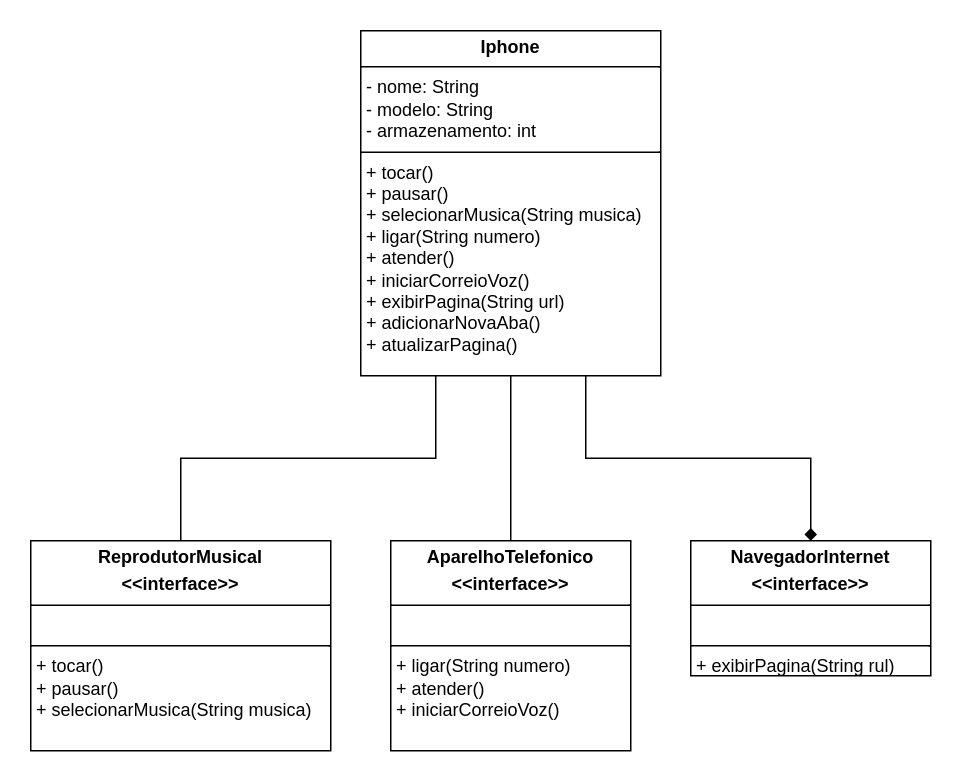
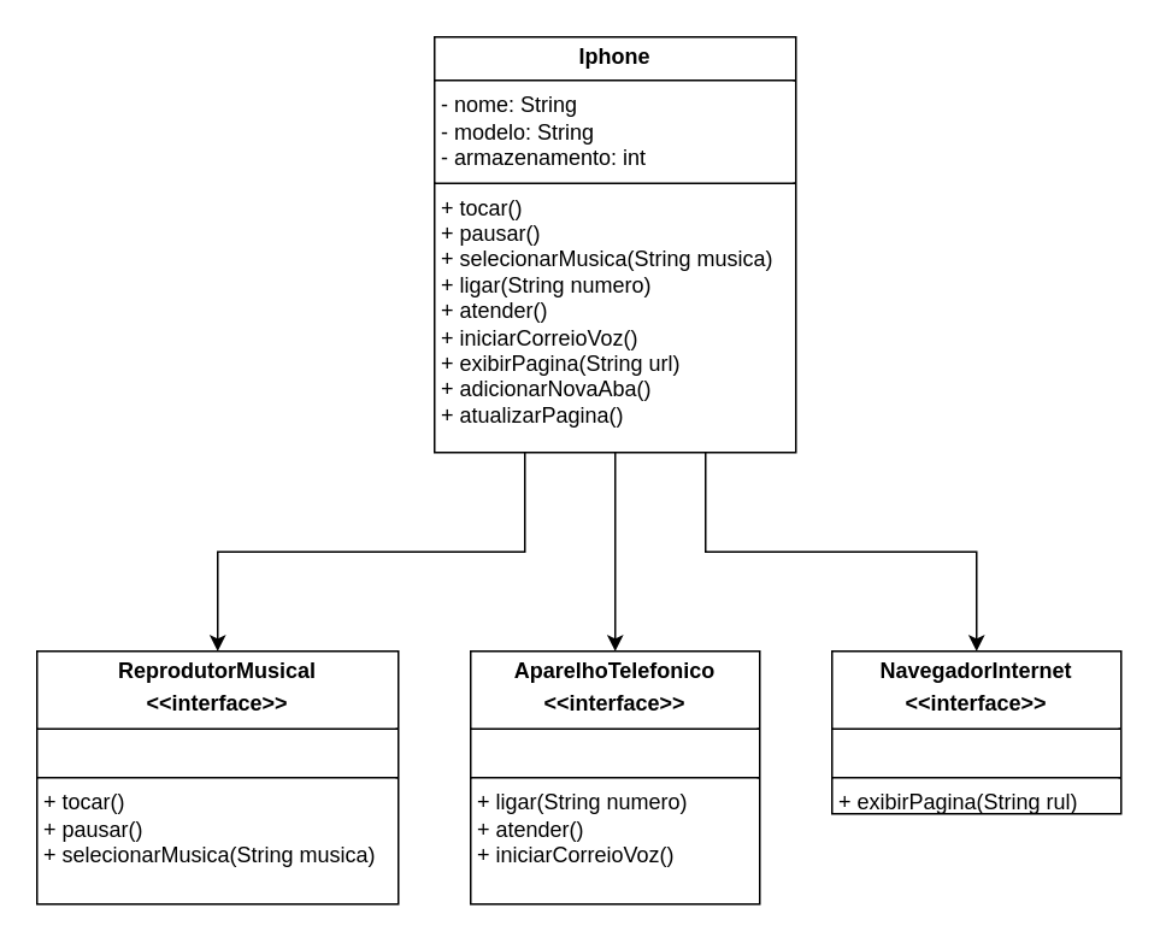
  <mxCell id="0" />
  <mxCell id="1" parent="0" />
- <mxCell id="2" style="edgeStyle=orthogonalEdgeStyle;rounded=0;orthogonalLoop=1;jettySize=auto;html=1;entryX=0.5;entryY=0;entryDx=0;entryDy=0;exitX=0.25;exitY=1;exitDx=0;exitDy=0;endArrow=none;" edge="1" parent="1" source="8" target="5"><mxGeometry relative="1" as="geometry"><mxPoint x="305" y="170" as="sourcePoint" /></mxGeometry></mxCell>
- <mxCell id="3" style="edgeStyle=orthogonalEdgeStyle;rounded=0;orthogonalLoop=1;jettySize=auto;html=1;entryX=0.5;entryY=0;entryDx=0;entryDy=0;exitX=0.5;exitY=1;exitDx=0;exitDy=0;endArrow=none;" edge="1" parent="1" source="8" target="6"><mxGeometry relative="1" as="geometry"><mxPoint x="340" y="280" as="sourcePoint" /></mxGeometry></mxCell>
- <mxCell id="4" style="edgeStyle=orthogonalEdgeStyle;rounded=0;orthogonalLoop=1;jettySize=auto;html=1;exitX=0.75;exitY=1;exitDx=0;exitDy=0;entryX=0.5;entryY=0;entryDx=0;entryDy=0;endArrow=diamond;" edge="1" parent="1" source="8" target="7"><mxGeometry relative="1" as="geometry"><mxPoint x="375" y="170" as="sourcePoint" /></mxGeometry></mxCell>
+ <mxCell id="2" style="edgeStyle=orthogonalEdgeStyle;rounded=0;orthogonalLoop=1;jettySize=auto;html=1;entryX=0.5;entryY=0;entryDx=0;entryDy=0;exitX=0.25;exitY=1;exitDx=0;exitDy=0;" edge="1" parent="1" source="8" target="5"><mxGeometry relative="1" as="geometry"><mxPoint x="305" y="170" as="sourcePoint" /></mxGeometry></mxCell>
+ <mxCell id="3" style="edgeStyle=orthogonalEdgeStyle;rounded=0;orthogonalLoop=1;jettySize=auto;html=1;entryX=0.5;entryY=0;entryDx=0;entryDy=0;exitX=0.5;exitY=1;exitDx=0;exitDy=0;" edge="1" parent="1" source="8" target="6"><mxGeometry relative="1" as="geometry"><mxPoint x="340" y="280" as="sourcePoint" /></mxGeometry></mxCell>
+ <mxCell id="4" style="edgeStyle=orthogonalEdgeStyle;rounded=0;orthogonalLoop=1;jettySize=auto;html=1;exitX=0.75;exitY=1;exitDx=0;exitDy=0;entryX=0.5;entryY=0;entryDx=0;entryDy=0;" edge="1" parent="1" source="8" target="7"><mxGeometry relative="1" as="geometry"><mxPoint x="375" y="170" as="sourcePoint" /></mxGeometry></mxCell>
  <mxCell id="5" value="&lt;p style=&quot;margin:0px;margin-top:4px;text-align:center;&quot;&gt;&lt;b&gt;ReprodutorMusical&lt;/b&gt;&lt;/p&gt;&lt;p style=&quot;margin:0px;margin-top:4px;text-align:center;&quot;&gt;&lt;b&gt;&amp;lt;&amp;lt;interface&amp;gt;&amp;gt;&lt;/b&gt;&lt;/p&gt;&lt;hr size=&quot;1&quot; style=&quot;border-style:solid;&quot;&gt;&lt;p style=&quot;margin:0px;margin-left:4px;&quot;&gt;&lt;br&gt;&lt;/p&gt;&lt;hr size=&quot;1&quot; style=&quot;border-style:solid;&quot;&gt;&lt;p style=&quot;margin:0px;margin-left:4px;&quot;&gt;+ tocar()&lt;/p&gt;&lt;p style=&quot;margin:0px;margin-left:4px;&quot;&gt;+ pausar()&lt;/p&gt;&lt;p style=&quot;margin:0px;margin-left:4px;&quot;&gt;+ selecionarMusica(String musica)&lt;/p&gt;" style="verticalAlign=top;align=left;overflow=fill;html=1;whiteSpace=wrap;" vertex="1" parent="1"><mxGeometry x="20" y="360" width="200" height="140" as="geometry" /></mxCell>
  <mxCell id="6" value="&lt;p style=&quot;margin:0px;margin-top:4px;text-align:center;&quot;&gt;&lt;b&gt;AparelhoTelefonico&lt;/b&gt;&lt;/p&gt;&lt;p style=&quot;margin:0px;margin-top:4px;text-align:center;&quot;&gt;&lt;b&gt;&amp;lt;&amp;lt;interface&amp;gt;&amp;gt;&lt;/b&gt;&lt;b&gt;&lt;/b&gt;&lt;/p&gt;&lt;hr size=&quot;1&quot; style=&quot;border-style:solid;&quot;&gt;&lt;p style=&quot;margin:0px;margin-left:4px;&quot;&gt;&lt;br&gt;&lt;/p&gt;&lt;hr size=&quot;1&quot; style=&quot;border-style:solid;&quot;&gt;&lt;p style=&quot;margin:0px;margin-left:4px;&quot;&gt;+ ligar(String numero)&lt;/p&gt;&lt;p style=&quot;margin:0px;margin-left:4px;&quot;&gt;+ atender()&lt;/p&gt;&lt;p style=&quot;margin:0px;margin-left:4px;&quot;&gt;+ iniciarCorreioVoz()&lt;/p&gt;" style="verticalAlign=top;align=left;overflow=fill;html=1;whiteSpace=wrap;" vertex="1" parent="1"><mxGeometry x="260" y="360" width="160" height="140" as="geometry" /></mxCell>
  <mxCell id="7" value="&lt;p style=&quot;margin:0px;margin-top:4px;text-align:center;&quot;&gt;&lt;b&gt;NavegadorInternet&lt;/b&gt;&lt;/p&gt;&lt;p style=&quot;margin:0px;margin-top:4px;text-align:center;&quot;&gt;&lt;b&gt;&amp;lt;&amp;lt;interface&amp;gt;&amp;gt;&lt;/b&gt;&lt;b&gt;&lt;/b&gt;&lt;/p&gt;&lt;hr size=&quot;1&quot; style=&quot;border-style:solid;&quot;&gt;&lt;p style=&quot;margin:0px;margin-left:4px;&quot;&gt;&lt;br&gt;&lt;/p&gt;&lt;hr size=&quot;1&quot; style=&quot;border-style:solid;&quot;&gt;&lt;p style=&quot;margin:0px;margin-left:4px;&quot;&gt;+ exibirPagina(String rul)&lt;/p&gt;&lt;p style=&quot;margin:0px;margin-left:4px;&quot;&gt;+ adicionarNovaAba()&lt;/p&gt;&lt;p style=&quot;margin:0px;margin-left:4px;&quot;&gt;+ atualizarPagina()&lt;/p&gt;" style="verticalAlign=top;align=left;overflow=fill;html=1;whiteSpace=wrap;" vertex="1" parent="1"><mxGeometry x="460" y="360" width="160" height="90" as="geometry" /></mxCell>
  <mxCell id="8" value="&lt;p style=&quot;margin:0px;margin-top:4px;text-align:center;&quot;&gt;&lt;b&gt;Iphone&lt;/b&gt;&lt;/p&gt;&lt;hr size=&quot;1&quot; style=&quot;border-style:solid;&quot;&gt;&lt;p style=&quot;margin:0px;margin-left:4px;&quot;&gt;- nome: String&lt;/p&gt;&lt;p style=&quot;margin:0px;margin-left:4px;&quot;&gt;- modelo: String&lt;/p&gt;&lt;p style=&quot;margin:0px;margin-left:4px;&quot;&gt;- armazenamento: int&lt;/p&gt;&lt;hr size=&quot;1&quot; style=&quot;border-style:solid;&quot;&gt;&lt;p style=&quot;margin:0px;margin-left:4px;&quot;&gt;+ tocar()&lt;/p&gt;&lt;p style=&quot;margin:0px;margin-left:4px;&quot;&gt;+ pausar()&lt;/p&gt;&lt;p style=&quot;margin:0px;margin-left:4px;&quot;&gt;+ selecionarMusica(String musica)&lt;/p&gt;&lt;p style=&quot;margin:0px;margin-left:4px;&quot;&gt;+ ligar(String numero)&lt;/p&gt;&lt;p style=&quot;margin:0px;margin-left:4px;&quot;&gt;+ atender()&lt;/p&gt;&lt;p style=&quot;margin:0px;margin-left:4px;&quot;&gt;+ iniciarCorreioVoz()&lt;/p&gt;&lt;p style=&quot;margin:0px;margin-left:4px;&quot;&gt;+ exibirPagina(String url)&lt;/p&gt;&lt;p style=&quot;margin:0px;margin-left:4px;&quot;&gt;&lt;span style=&quot;background-color: initial;&quot;&gt;+ adicionarNovaAba()&lt;/span&gt;&lt;/p&gt;&lt;p style=&quot;margin:0px;margin-left:4px;&quot;&gt;&lt;span style=&quot;background-color: initial;&quot;&gt;+ atualizarPagina()&lt;/span&gt;&lt;/p&gt;&lt;p style=&quot;margin:0px;margin-left:4px;&quot;&gt;&lt;br&gt;&lt;/p&gt;" style="verticalAlign=top;align=left;overflow=fill;html=1;whiteSpace=wrap;" vertex="1" parent="1"><mxGeometry x="240" y="20" width="200" height="230" as="geometry" /></mxCell>
